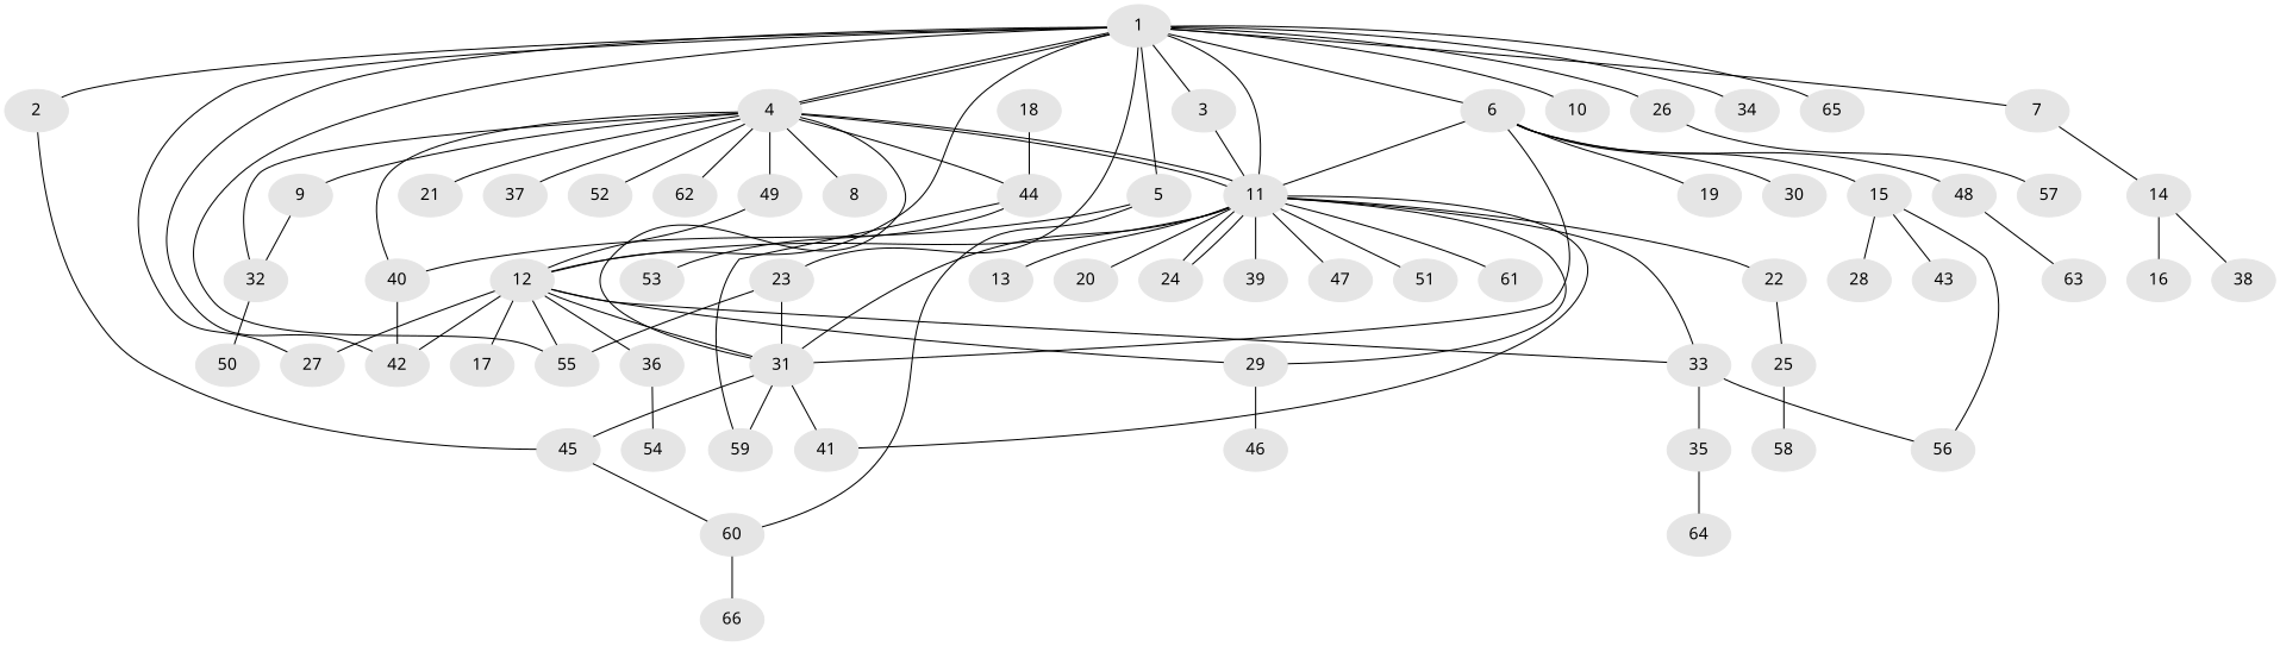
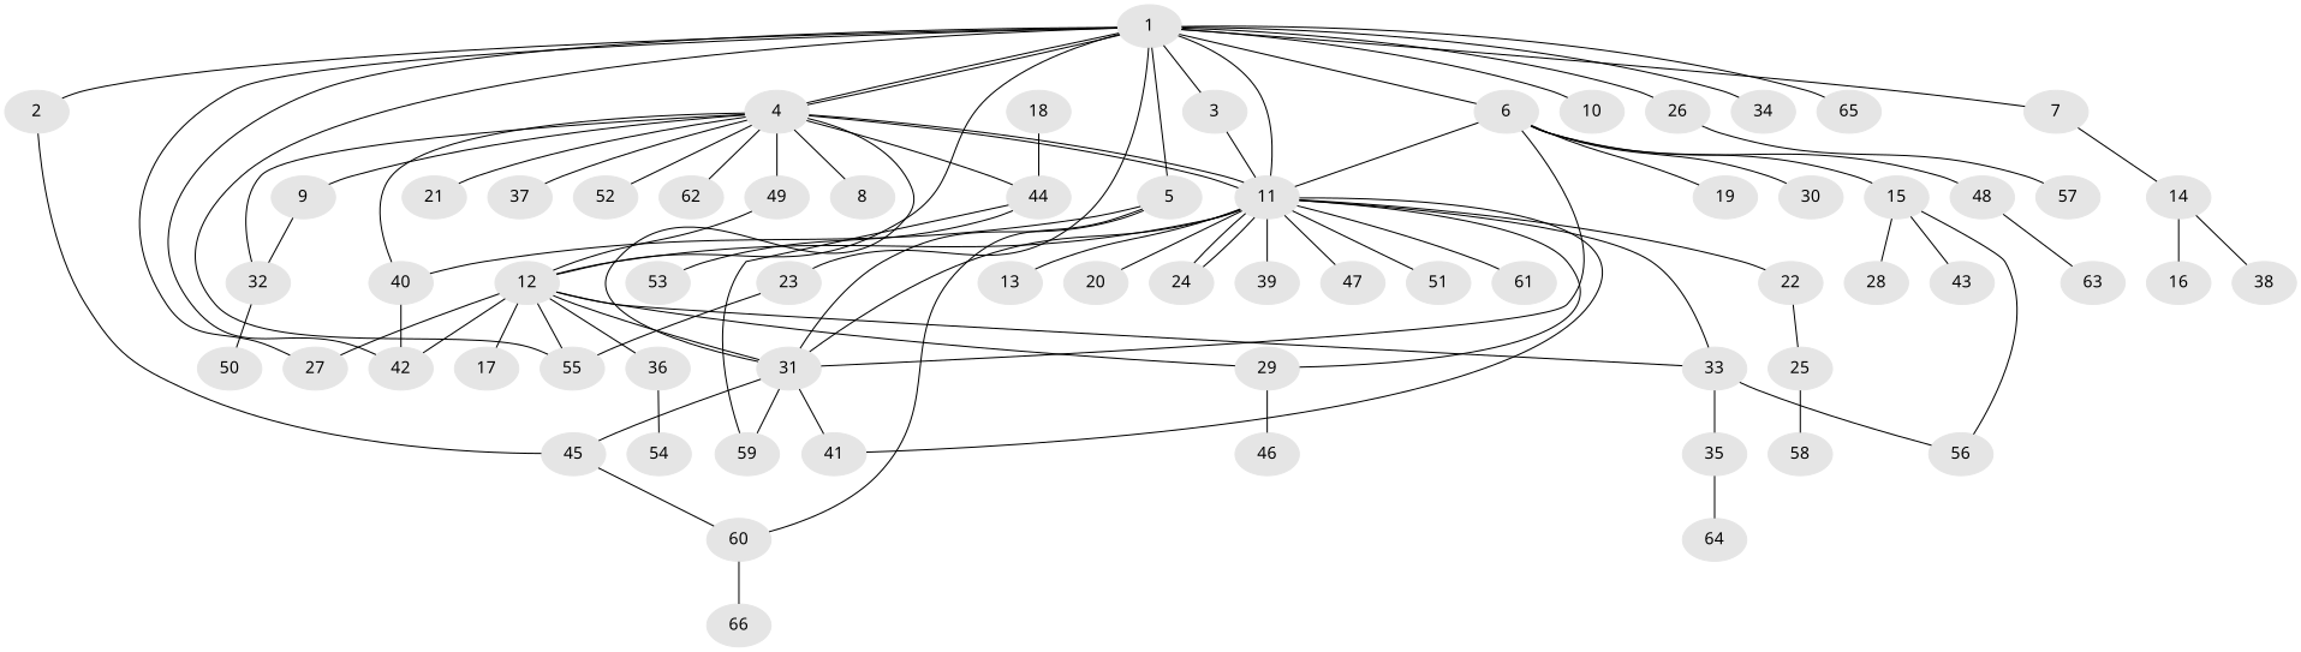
  graph {
    fontname="Noto Sans"
    node [color=gray90 fontname="Noto Sans" style=filled]
    edge [fontname="Noto Sans"]
    1
    2
    3
    4
    5
    6
    7
    10
    11
    12
    23
    26
    27
    34
    42
    55
    65
    45
    8
    9
    21
    31
    32
    37
    40
    44
    49
    52
    62
    60
    15
    19
    30
    48
    14
    13
    20
    22
    24
    29
    33
    39
    41
    47
    51
    61
    17
    36
    57
    18
    59
    50
    53
    66
    28
    43
    56
    63
    16
    38
    25
    46
    35
    54
    58
    64
    1 -- 2
    1 -- 3
    1 -- 4
    1 -- 4
    1 -- 5
    1 -- 6
    1 -- 7
    1 -- 10
    1 -- 11
    1 -- 12
    1 -- 23
    1 -- 26
    1 -- 27
    1 -- 34
    1 -- 42
    1 -- 55
    1 -- 65
    2 -- 45
    3 -- 11
    4 -- 11
    4 -- 11
    4 -- 8
    4 -- 9
    4 -- 21
    4 -- 31
    4 -- 32
    4 -- 37
    4 -- 40
    4 -- 44
    4 -- 49
    4 -- 52
    4 -- 62
-   23 -- 31
+   5 -- 31
    5 -- 40
    5 -- 60
    6 -- 11
    6 -- 31
    6 -- 15
    6 -- 19
    6 -- 30
    6 -- 48
    7 -- 14
    11 -- 12
    11 -- 31
    11 -- 13
    11 -- 20
    11 -- 22
    11 -- 24
    11 -- 24
    11 -- 29
    11 -- 33
    11 -- 39
    11 -- 41
    11 -- 47
    11 -- 51
    11 -- 61
    12 -- 27
    12 -- 42
    12 -- 55
    12 -- 31
    12 -- 29
    12 -- 33
    12 -- 17
    12 -- 36
    23 -- 55
    26 -- 57
    45 -- 60
    9 -- 32
    31 -- 45
    31 -- 41
    31 -- 59
    32 -- 50
    40 -- 42
    44 -- 59
    44 -- 53
    49 -- 12
    60 -- 66
    15 -- 28
    15 -- 43
    15 -- 56
    48 -- 63
    14 -- 16
    14 -- 38
    22 -- 25
    29 -- 46
    33 -- 56
    33 -- 35
    36 -- 54
    18 -- 44
    25 -- 58
    35 -- 64
  }
